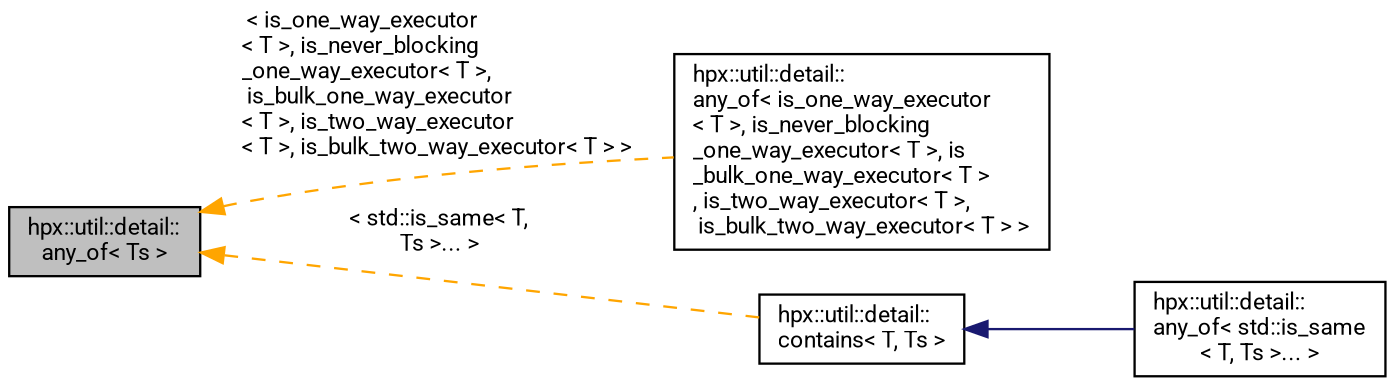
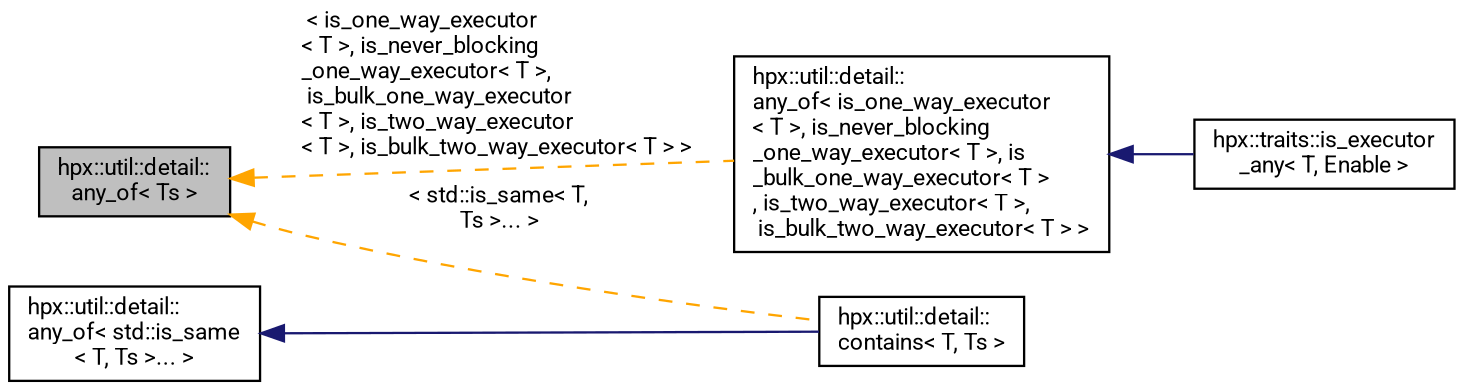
  digraph {
    fontname=Roboto
    rankdir=LR
    node [color=black fillcolor=white fontname=Roboto fontsize=10 shape=record style=filled]
    edge [color=orange dir=back fontname=Roboto fontsize=10 labelfontname=Helvetica labelfontsize=10 style=dashed]
    n1 [fillcolor=grey75 fontcolor=black height=0.2 label="hpx::util::detail::\lany_of\< Ts \>" width=0.4]
    n2 [height=0.2 label="hpx::util::detail::\lany_of\< is_one_way_executor\l\< T \>, is_never_blocking\l_one_way_executor\< T \>, is\l_bulk_one_way_executor\< T \>\l, is_two_way_executor\< T \>,\l is_bulk_two_way_executor\< T \> \>" width=0.4]
    n3 [height=0.2 label="hpx::util::detail::\lcontains\< T, Ts \>" width=0.4]
+   n4 [height=0.2 label="hpx::traits::is_executor\l_any\< T, Enable \>" width=0.4]
    n5 [height=0.2 label="hpx::util::detail::\lany_of\< std::is_same\l\< T, Ts \>... \>" width=0.4]
    n1 -> n2 [label=" \< is_one_way_executor\l\< T \>, is_never_blocking\l_one_way_executor\< T \>,\l is_bulk_one_way_executor\l\< T \>, is_two_way_executor\l\< T \>, is_bulk_two_way_executor\< T \> \>"]
    n1 -> n3 [label=" \< std::is_same\< T,\l Ts \>... \>"]
-   n3 -> n5 [color=midnightblue style=solid]
+   n2 -> n4 [color=midnightblue style=solid]
+   n5 -> n3 [color=midnightblue style=solid]
  }
